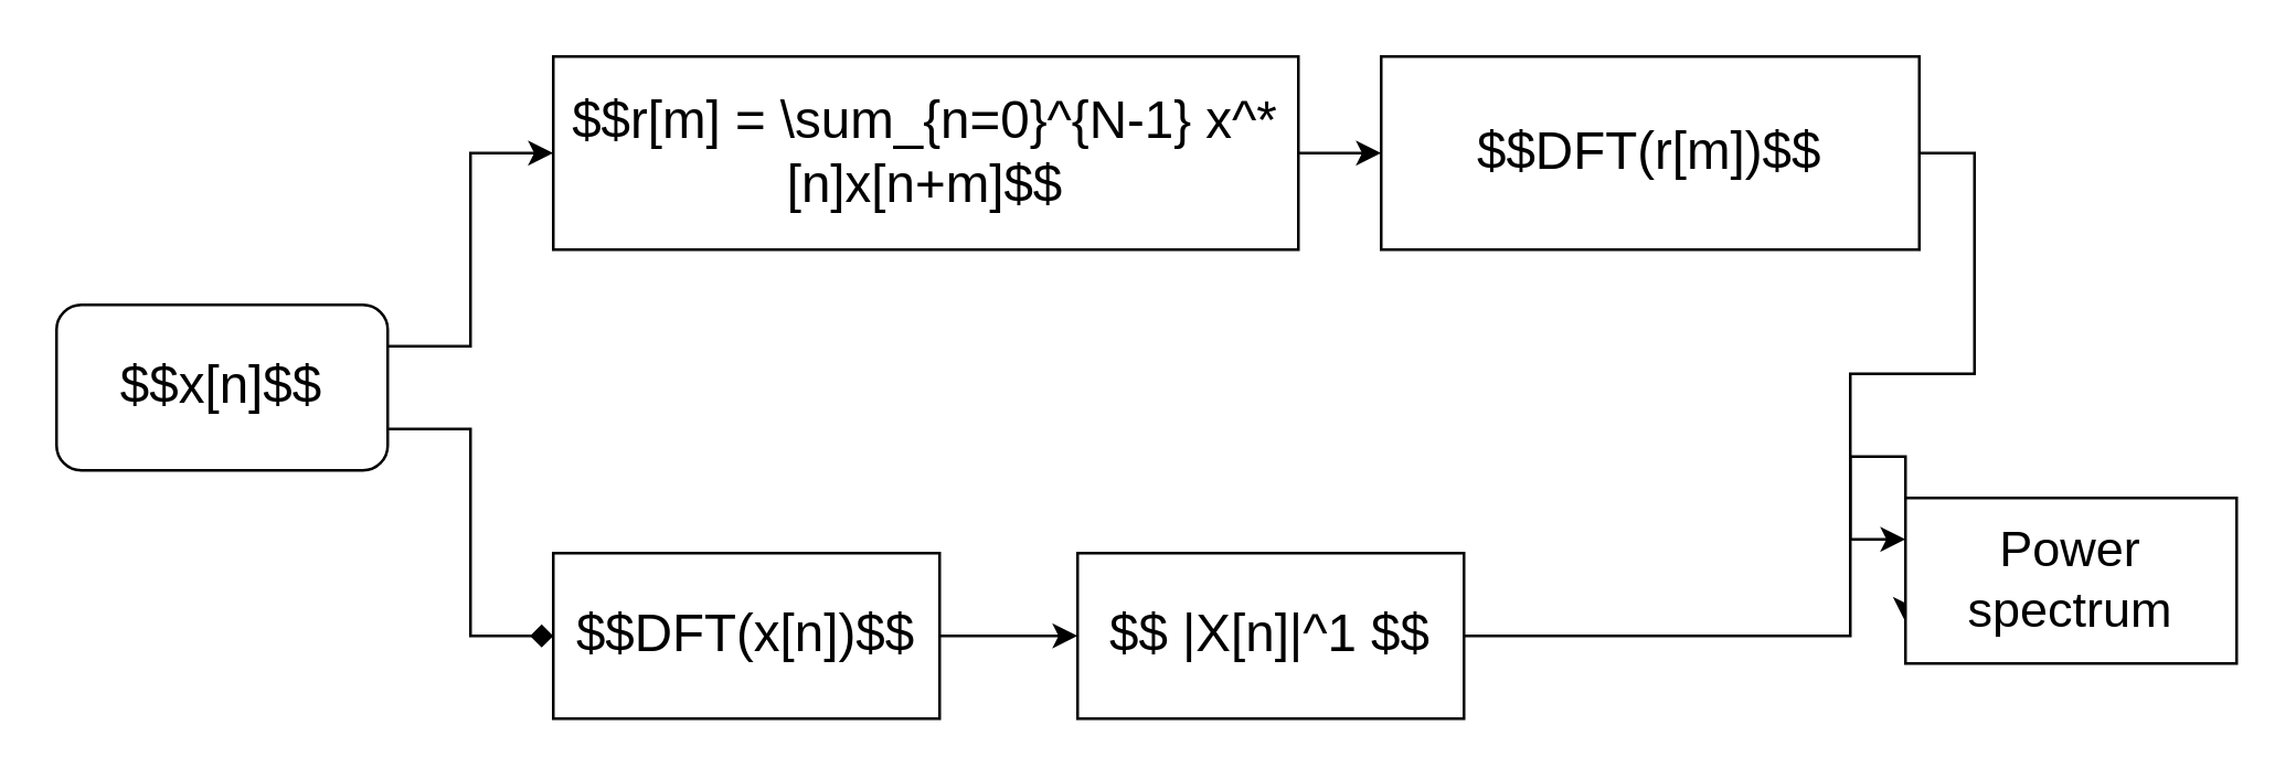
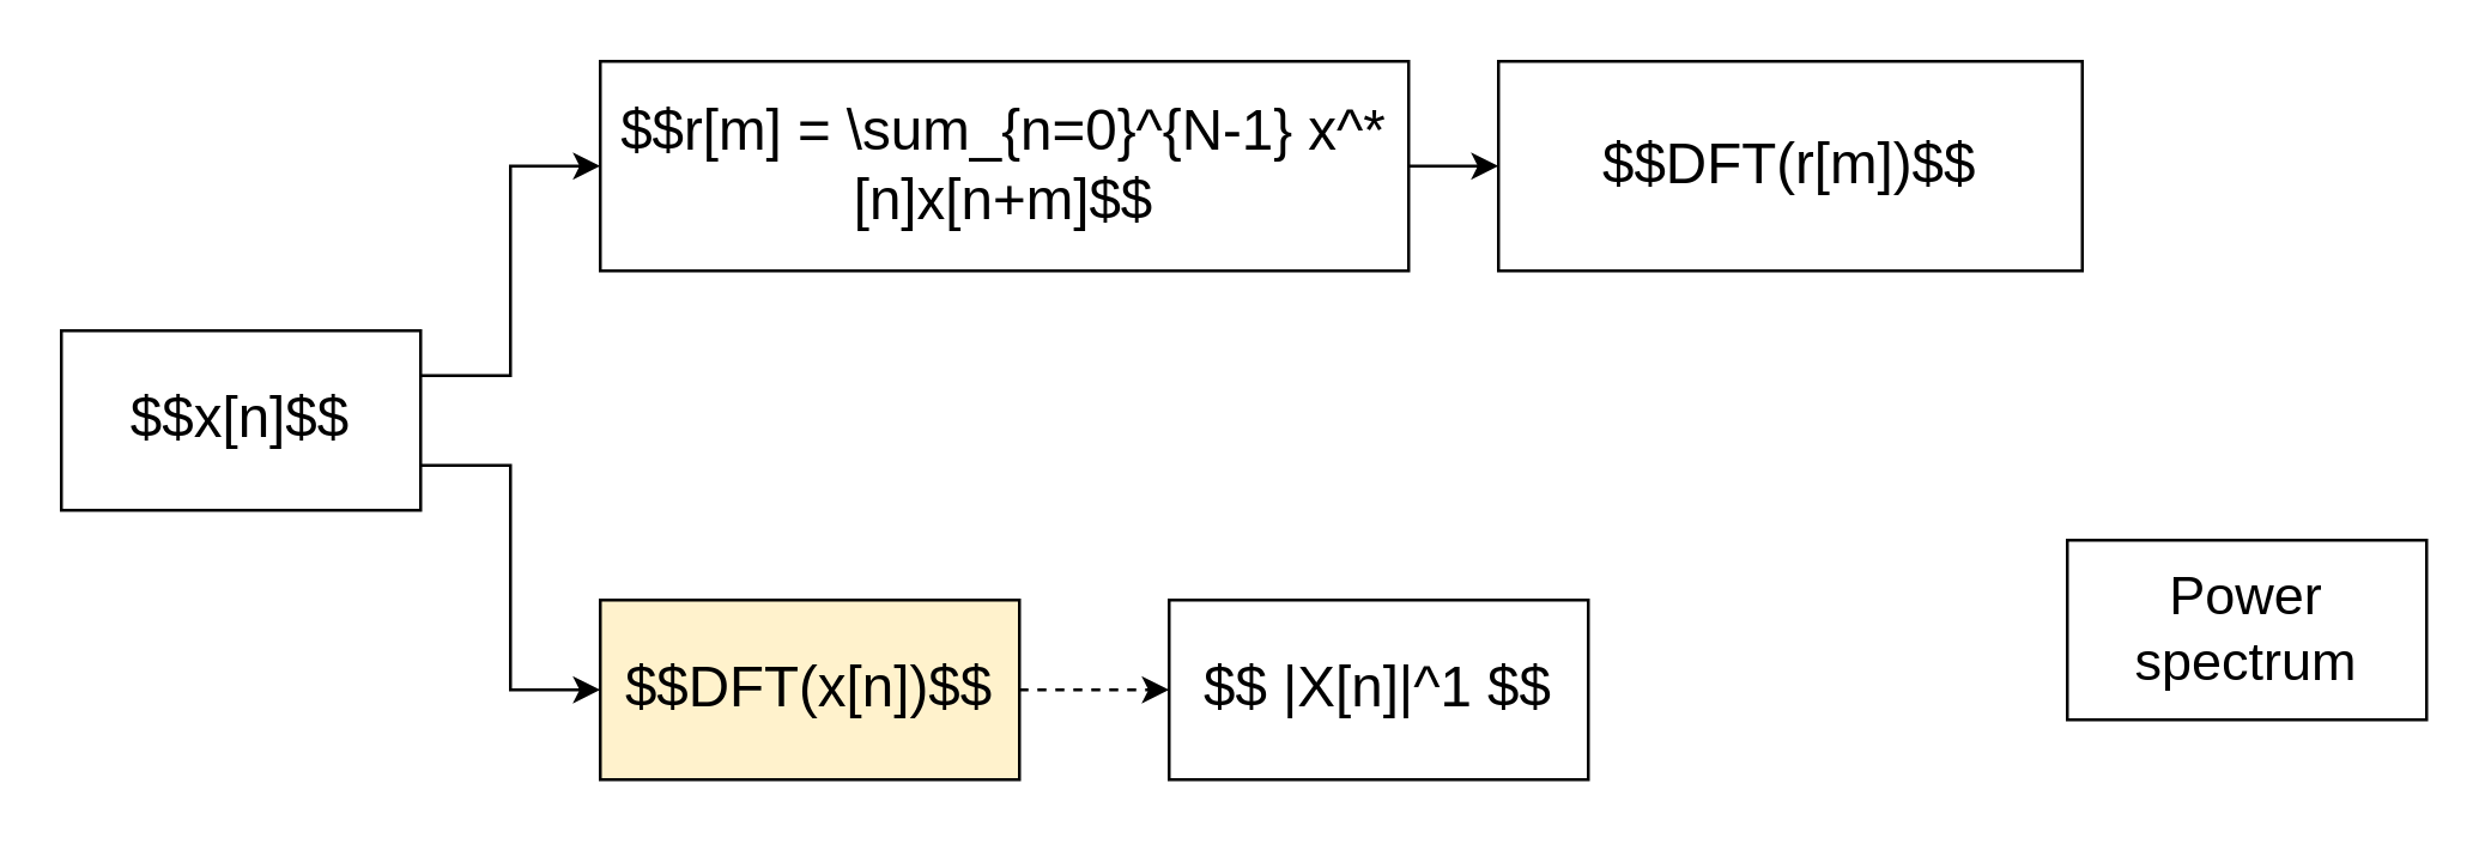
  <mxCell id="0" />
  <mxCell id="1" parent="0" />
- <mxCell id="2" style="edgeStyle=orthogonalEdgeStyle;rounded=0;orthogonalLoop=1;jettySize=auto;html=1;exitX=1;exitY=0.75;exitDx=0;exitDy=0;entryX=0;entryY=0.5;entryDx=0;entryDy=0;endArrow=diamond;" edge="1" parent="1" source="4" target="10"><mxGeometry relative="1" as="geometry" /></mxCell>
+ <mxCell id="2" style="edgeStyle=orthogonalEdgeStyle;rounded=0;orthogonalLoop=1;jettySize=auto;html=1;exitX=1;exitY=0.75;exitDx=0;exitDy=0;entryX=0;entryY=0.5;entryDx=0;entryDy=0;" edge="1" parent="1" source="4" target="10"><mxGeometry relative="1" as="geometry" /></mxCell>
  <mxCell id="3" style="edgeStyle=orthogonalEdgeStyle;rounded=0;orthogonalLoop=1;jettySize=auto;html=1;exitX=1;exitY=0.25;exitDx=0;exitDy=0;entryX=0;entryY=0.5;entryDx=0;entryDy=0;" edge="1" parent="1" source="4" target="6"><mxGeometry relative="1" as="geometry" /></mxCell>
- <mxCell id="4" value="$$x[n]$$" style="whiteSpace=wrap;html=1;fontSize=19;rounded=1;" vertex="1" parent="1"><mxGeometry x="20" y="110" width="120" height="60" as="geometry" /></mxCell>
+ <mxCell id="4" value="$$x[n]$$" style="rounded=0;whiteSpace=wrap;html=1;fontSize=19;" vertex="1" parent="1"><mxGeometry x="20" y="110" width="120" height="60" as="geometry" /></mxCell>
  <mxCell id="5" style="edgeStyle=orthogonalEdgeStyle;rounded=0;orthogonalLoop=1;jettySize=auto;html=1;exitX=1;exitY=0.5;exitDx=0;exitDy=0;entryX=0;entryY=0.5;entryDx=0;entryDy=0;" edge="1" parent="1" source="6" target="8"><mxGeometry relative="1" as="geometry" /></mxCell>
  <mxCell id="6" value="$$r[m] = \sum_{n=0}^{N-1} x^*[n]x[n+m]$$" style="rounded=0;whiteSpace=wrap;html=1;fontSize=19;" vertex="1" parent="1"><mxGeometry x="200" y="20" width="270" height="70" as="geometry" /></mxCell>
- <mxCell id="7" style="edgeStyle=orthogonalEdgeStyle;rounded=0;orthogonalLoop=1;jettySize=auto;html=1;exitX=1;exitY=0.5;exitDx=0;exitDy=0;entryX=0;entryY=0.25;entryDx=0;entryDy=0;" edge="1" parent="1" source="8" target="13"><mxGeometry relative="1" as="geometry" /></mxCell>
  <mxCell id="8" value="$$DFT(r[m])$$" style="rounded=0;whiteSpace=wrap;html=1;fontSize=19;align=center;verticalAlign=middle;" vertex="1" parent="1"><mxGeometry x="500" y="20" width="195" height="70" as="geometry" /></mxCell>
- <mxCell id="9" style="edgeStyle=orthogonalEdgeStyle;rounded=0;orthogonalLoop=1;jettySize=auto;html=1;exitX=1;exitY=0.5;exitDx=0;exitDy=0;entryX=0;entryY=0.5;entryDx=0;entryDy=0;" edge="1" parent="1" source="10" target="12"><mxGeometry relative="1" as="geometry" /></mxCell>
- <mxCell id="10" value="$$DFT(x[n])$$" style="rounded=0;whiteSpace=wrap;html=1;fontSize=19;" vertex="1" parent="1"><mxGeometry x="200" y="200" width="140" height="60" as="geometry" /></mxCell>
- <mxCell id="11" style="edgeStyle=orthogonalEdgeStyle;rounded=0;orthogonalLoop=1;jettySize=auto;html=1;exitX=1;exitY=0.5;exitDx=0;exitDy=0;entryX=0;entryY=0.75;entryDx=0;entryDy=0;" edge="1" parent="1" source="12" target="13"><mxGeometry relative="1" as="geometry"><Array as="points"><mxPoint x="670" y="230" /><mxPoint x="670" y="165" /></Array></mxGeometry></mxCell>
+ <mxCell id="9" style="edgeStyle=orthogonalEdgeStyle;rounded=0;orthogonalLoop=1;jettySize=auto;html=1;exitX=1;exitY=0.5;exitDx=0;exitDy=0;entryX=0;entryY=0.5;entryDx=0;entryDy=0;dashed=1;" edge="1" parent="1" source="10" target="12"><mxGeometry relative="1" as="geometry" /></mxCell>
+ <mxCell id="10" value="$$DFT(x[n])$$" style="rounded=0;whiteSpace=wrap;html=1;fontSize=19;fillColor=#fff2cc;" vertex="1" parent="1"><mxGeometry x="200" y="200" width="140" height="60" as="geometry" /></mxCell>
  <mxCell id="12" value="$$ |X[n]|^1 $$" style="rounded=0;whiteSpace=wrap;html=1;fontSize=19;" vertex="1" parent="1"><mxGeometry x="390" y="200" width="140" height="60" as="geometry" /></mxCell>
  <mxCell id="13" value="Power spectrum" style="rounded=0;whiteSpace=wrap;html=1;fontSize=18;" vertex="1" parent="1"><mxGeometry x="690" y="180" width="120" height="60" as="geometry" /></mxCell>
